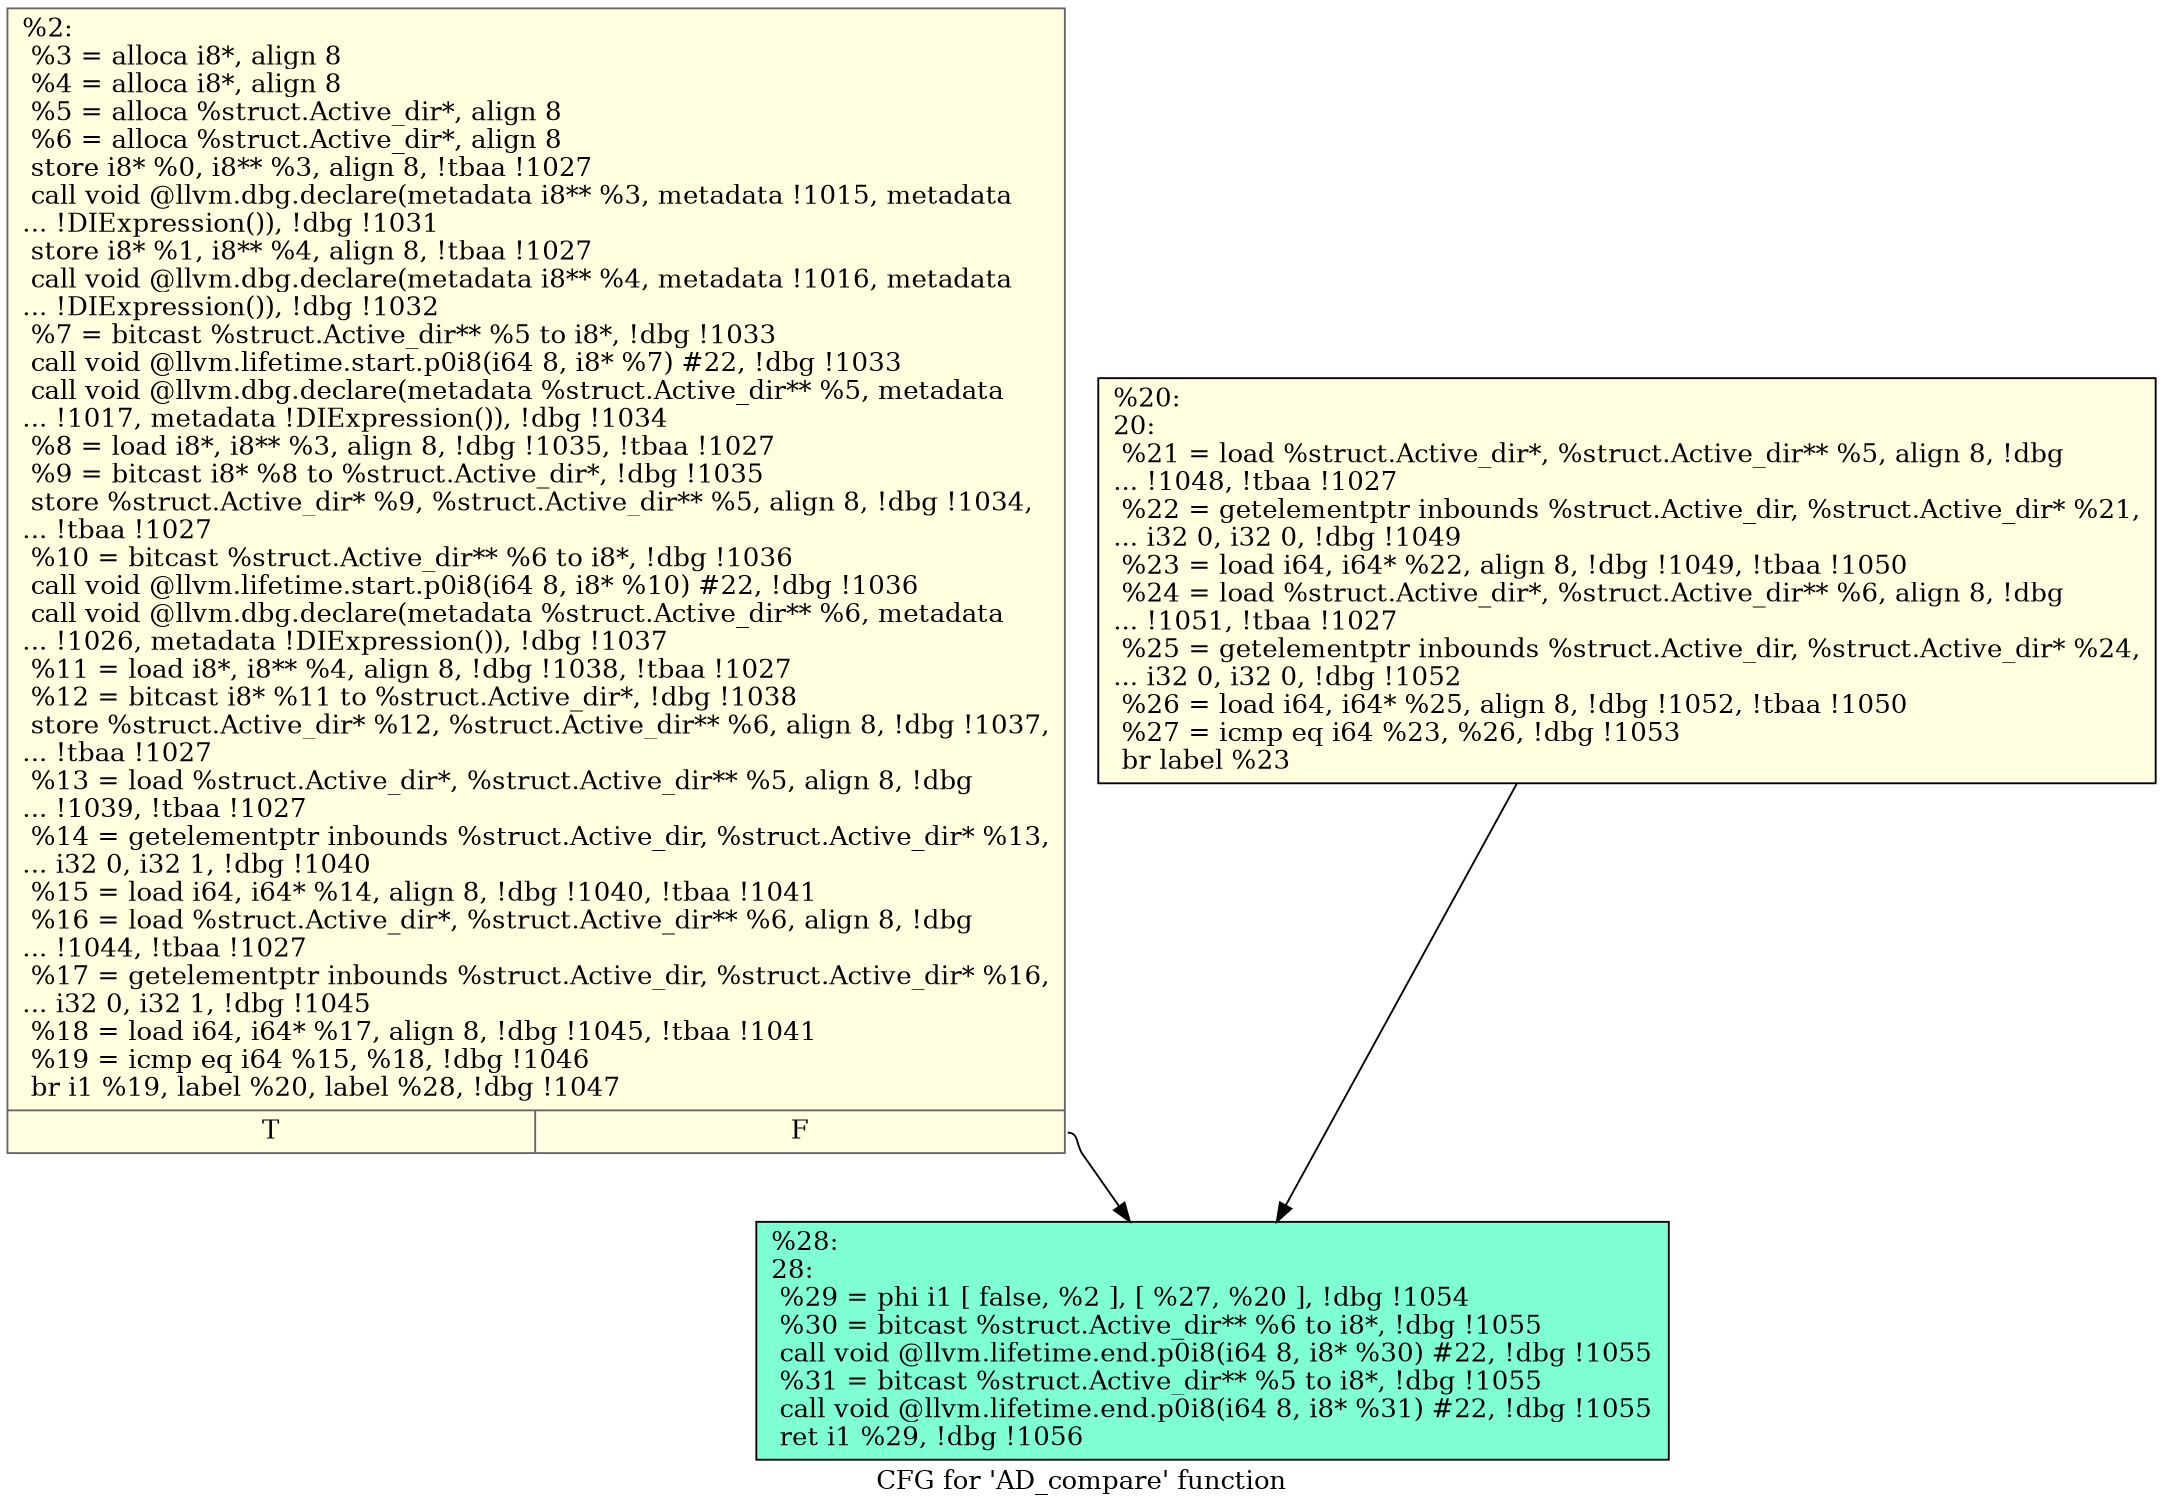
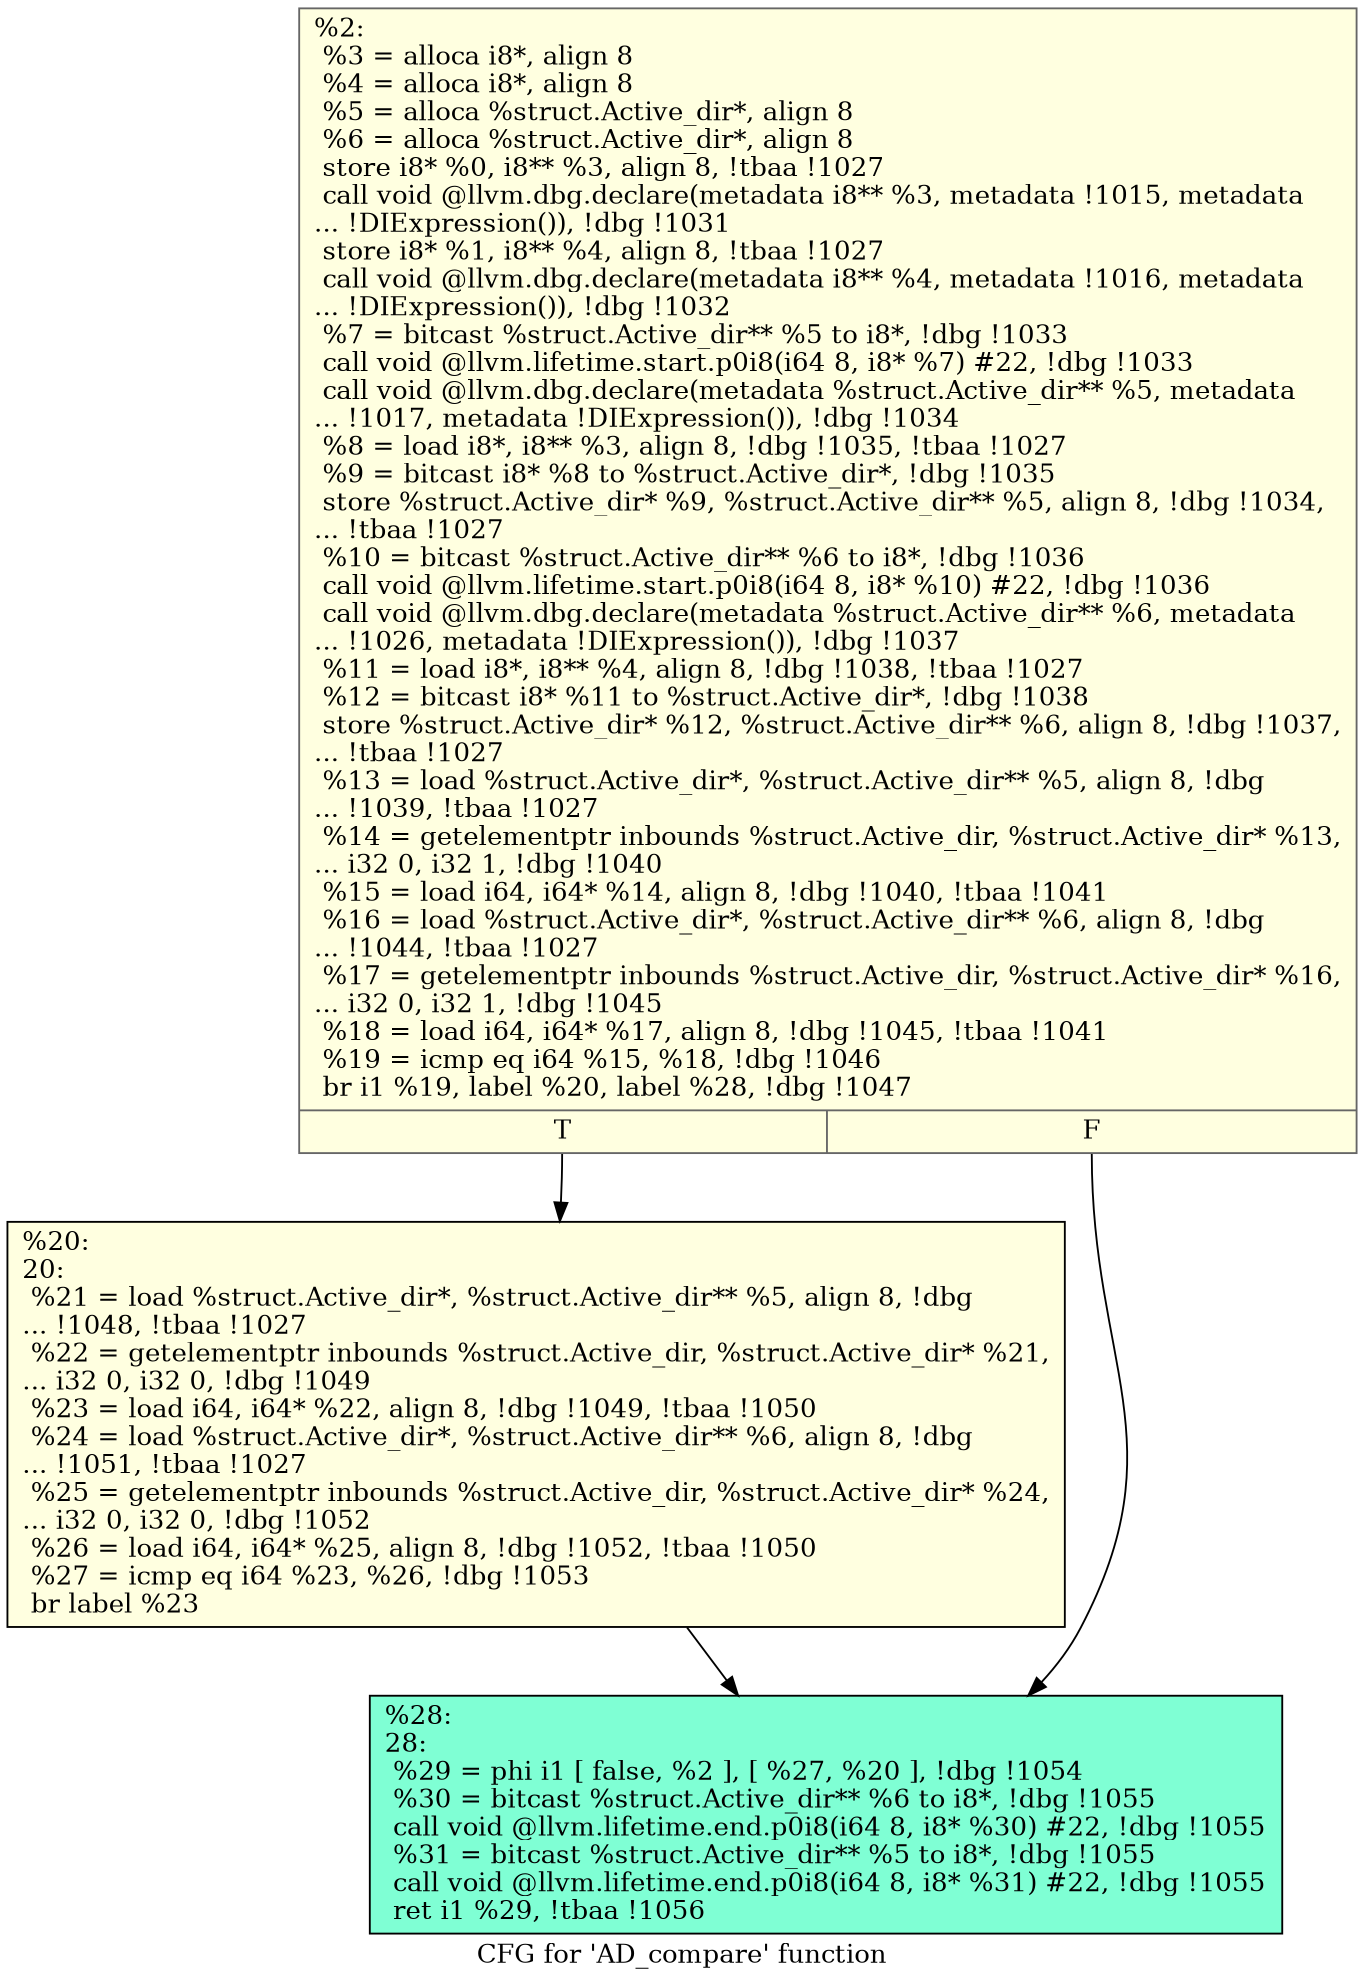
  digraph {
    label="CFG for 'AD_compare' function"
    node [color=black fillcolor=lightyellow shape=record style=filled]
    n1 [color=gray40 label="{%2:\l  %3 = alloca i8*, align 8\l  %4 = alloca i8*, align 8\l  %5 = alloca %struct.Active_dir*, align 8\l  %6 = alloca %struct.Active_dir*, align 8\l  store i8* %0, i8** %3, align 8, !tbaa !1027\l  call void @llvm.dbg.declare(metadata i8** %3, metadata !1015, metadata\l... !DIExpression()), !dbg !1031\l  store i8* %1, i8** %4, align 8, !tbaa !1027\l  call void @llvm.dbg.declare(metadata i8** %4, metadata !1016, metadata\l... !DIExpression()), !dbg !1032\l  %7 = bitcast %struct.Active_dir** %5 to i8*, !dbg !1033\l  call void @llvm.lifetime.start.p0i8(i64 8, i8* %7) #22, !dbg !1033\l  call void @llvm.dbg.declare(metadata %struct.Active_dir** %5, metadata\l... !1017, metadata !DIExpression()), !dbg !1034\l  %8 = load i8*, i8** %3, align 8, !dbg !1035, !tbaa !1027\l  %9 = bitcast i8* %8 to %struct.Active_dir*, !dbg !1035\l  store %struct.Active_dir* %9, %struct.Active_dir** %5, align 8, !dbg !1034,\l... !tbaa !1027\l  %10 = bitcast %struct.Active_dir** %6 to i8*, !dbg !1036\l  call void @llvm.lifetime.start.p0i8(i64 8, i8* %10) #22, !dbg !1036\l  call void @llvm.dbg.declare(metadata %struct.Active_dir** %6, metadata\l... !1026, metadata !DIExpression()), !dbg !1037\l  %11 = load i8*, i8** %4, align 8, !dbg !1038, !tbaa !1027\l  %12 = bitcast i8* %11 to %struct.Active_dir*, !dbg !1038\l  store %struct.Active_dir* %12, %struct.Active_dir** %6, align 8, !dbg !1037,\l... !tbaa !1027\l  %13 = load %struct.Active_dir*, %struct.Active_dir** %5, align 8, !dbg\l... !1039, !tbaa !1027\l  %14 = getelementptr inbounds %struct.Active_dir, %struct.Active_dir* %13,\l... i32 0, i32 1, !dbg !1040\l  %15 = load i64, i64* %14, align 8, !dbg !1040, !tbaa !1041\l  %16 = load %struct.Active_dir*, %struct.Active_dir** %6, align 8, !dbg\l... !1044, !tbaa !1027\l  %17 = getelementptr inbounds %struct.Active_dir, %struct.Active_dir* %16,\l... i32 0, i32 1, !dbg !1045\l  %18 = load i64, i64* %17, align 8, !dbg !1045, !tbaa !1041\l  %19 = icmp eq i64 %15, %18, !dbg !1046\l  br i1 %19, label %20, label %28, !dbg !1047\l|{<s0>T|<s1>F}}"]
    n2 [label="{%20:\l20:                                               \l  %21 = load %struct.Active_dir*, %struct.Active_dir** %5, align 8, !dbg\l... !1048, !tbaa !1027\l  %22 = getelementptr inbounds %struct.Active_dir, %struct.Active_dir* %21,\l... i32 0, i32 0, !dbg !1049\l  %23 = load i64, i64* %22, align 8, !dbg !1049, !tbaa !1050\l  %24 = load %struct.Active_dir*, %struct.Active_dir** %6, align 8, !dbg\l... !1051, !tbaa !1027\l  %25 = getelementptr inbounds %struct.Active_dir, %struct.Active_dir* %24,\l... i32 0, i32 0, !dbg !1052\l  %26 = load i64, i64* %25, align 8, !dbg !1052, !tbaa !1050\l  %27 = icmp eq i64 %23, %26, !dbg !1053\l  br label %23\l}"]
-   n3 [fillcolor=aquamarine label="{%28:\l28:                                               \l  %29 = phi i1 [ false, %2 ], [ %27, %20 ], !dbg !1054\l  %30 = bitcast %struct.Active_dir** %6 to i8*, !dbg !1055\l  call void @llvm.lifetime.end.p0i8(i64 8, i8* %30) #22, !dbg !1055\l  %31 = bitcast %struct.Active_dir** %5 to i8*, !dbg !1055\l  call void @llvm.lifetime.end.p0i8(i64 8, i8* %31) #22, !dbg !1055\l  ret i1 %29, !dbg !1056\l}"]
+   n3 [fillcolor=aquamarine label="{%28:\l28:                                               \l  %29 = phi i1 [ false, %2 ], [ %27, %20 ], !dbg !1054\l  %30 = bitcast %struct.Active_dir** %6 to i8*, !dbg !1055\l  call void @llvm.lifetime.end.p0i8(i64 8, i8* %30) #22, !dbg !1055\l  %31 = bitcast %struct.Active_dir** %5 to i8*, !dbg !1055\l  call void @llvm.lifetime.end.p0i8(i64 8, i8* %31) #22, !dbg !1055\l  ret i1 %29, !tbaa !1056\l}"]
+   n1 -> n2 [tailport=s0]
    n1 -> n3 [tailport=s1]
    n2 -> n3
  }
